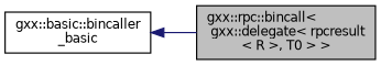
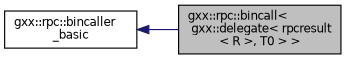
  digraph {
    rankdir=LR
    node [color=black fontname=Helvetica fontsize=10 shape=record style=filled]
    n1 [fillcolor=grey75 fontcolor=black height=0.2 label="gxx::rpc::bincall\<\l gxx::delegate\< rpcresult\l\< R \>, T0 \> \>" width=0.4]
-   n2 [fillcolor=white height=0.2 label="gxx::basic::bincaller\l_basic" width=0.4]
+   n2 [fillcolor=white height=0.2 label="gxx::rpc::bincaller\l_basic" width=0.4]
    n2 -> n1 [color=midnightblue dir=back fontname=Helvetica fontsize=10 labelfontname=Helvetica labelfontsize=10 style=solid]
  }
